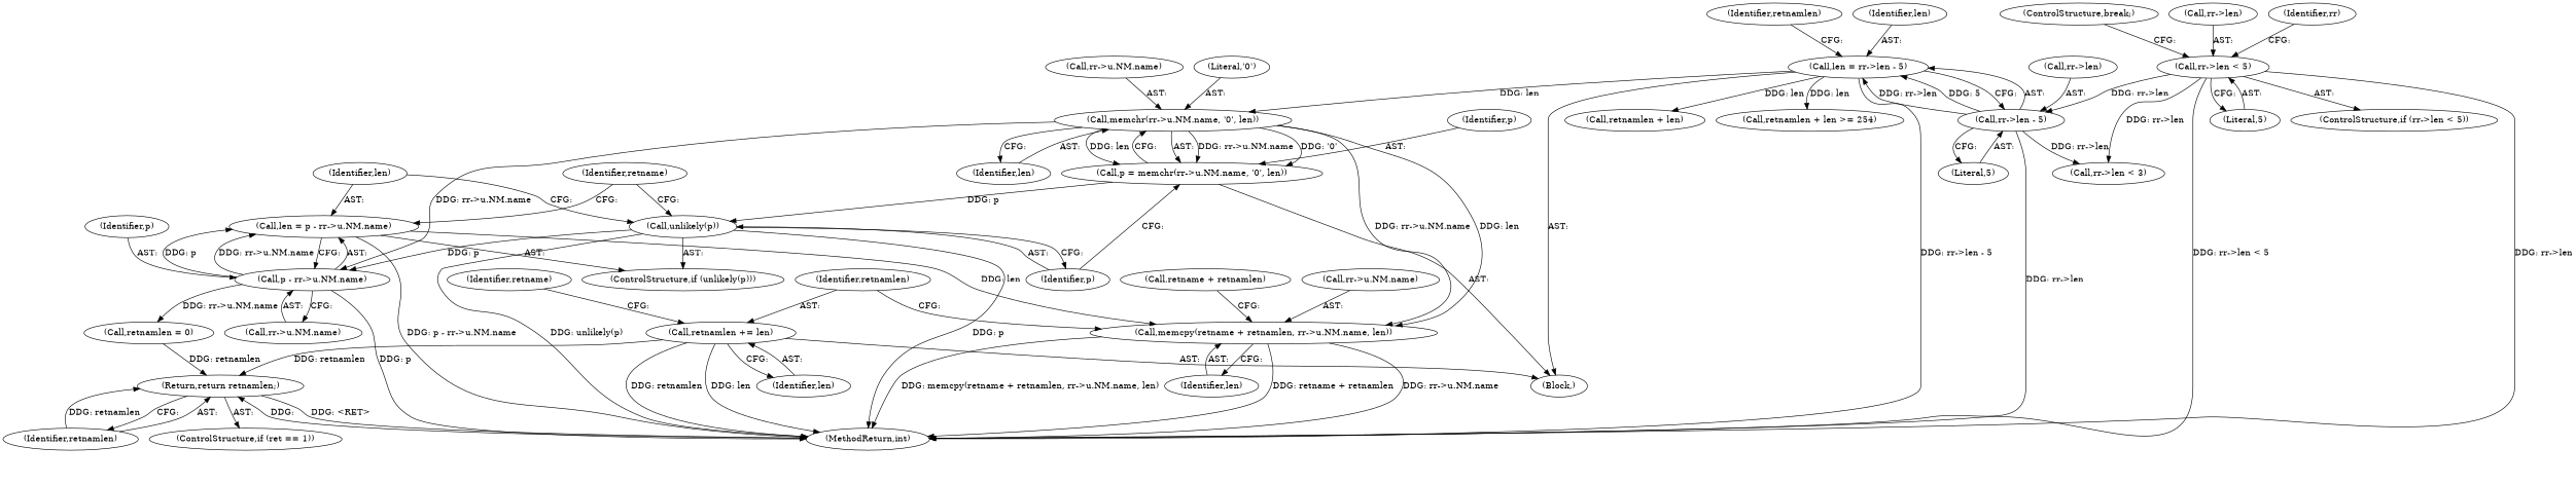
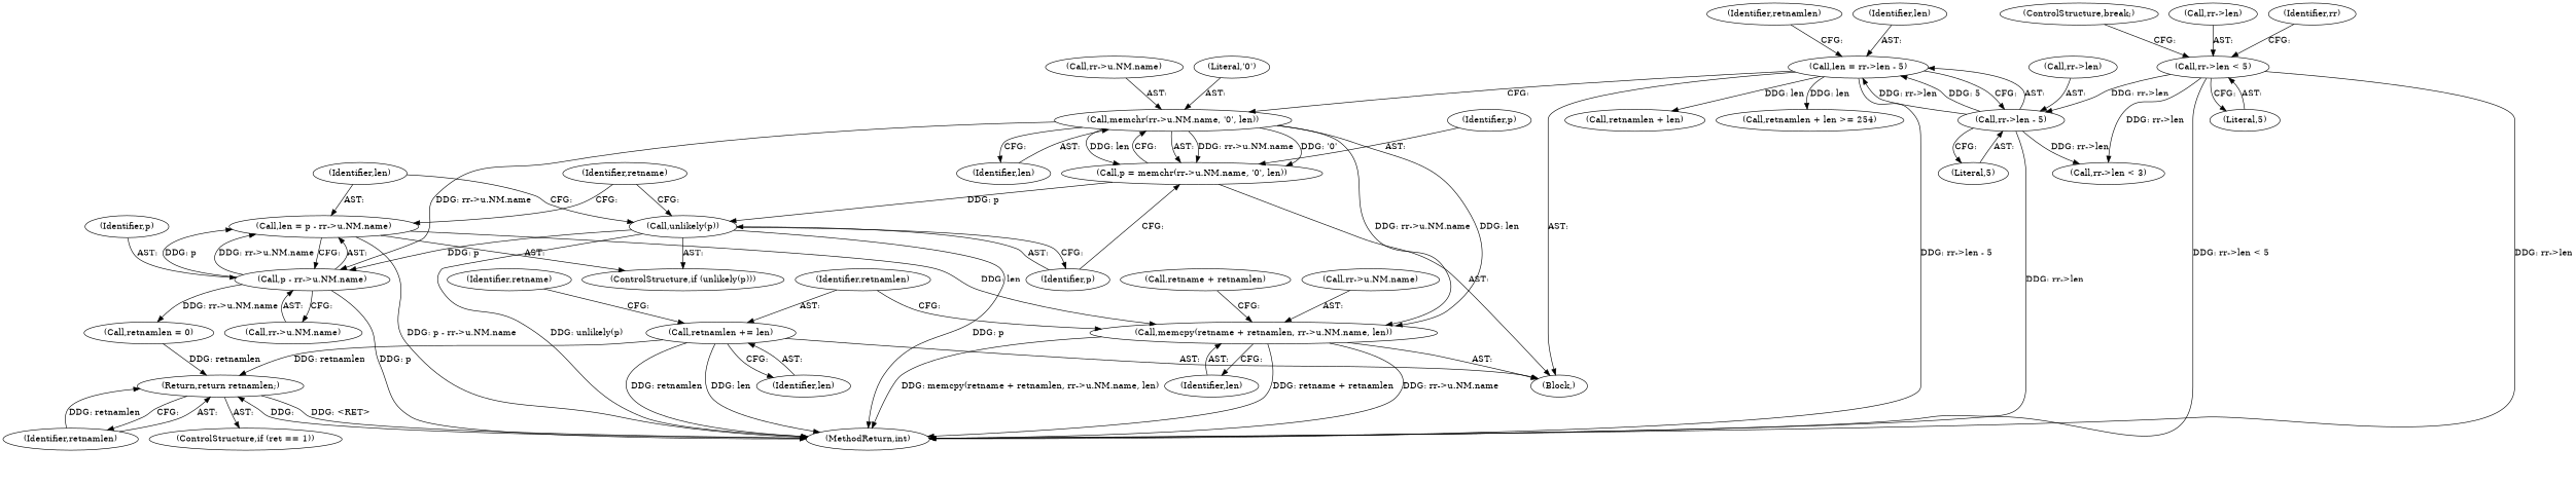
  digraph {
    n1 [label="(Call,len = p - rr->u.NM.name)"]
    n2 [label="(Call,p - rr->u.NM.name)"]
    n3 [label="(Call,memcpy(retname + retnamlen, rr->u.NM.name, len))"]
    n4 [label="(ControlStructure,if (unlikely(p)))"]
    n5 [label="(MethodReturn,int)"]
    n6 [label="(Call,rr->u.NM.name)"]
    n7 [label="(Call,retnamlen = 0)"]
    n8 [label="(Block,)"]
    n9 [label="(Identifier,len)"]
    n10 [label="(Return,return retnamlen;)"]
    n11 [label="(Call,unlikely(p))"]
    n12 [label="(Identifier,p)"]
    n13 [label="(Call,p = memchr(rr->u.NM.name, '\0', len))"]
    n14 [label="(Call,memchr(rr->u.NM.name, '\0', len))"]
    n15 [label="(Identifier,len)"]
    n16 [label="(Call,len = rr->len - 5)"]
    n17 [label="(Call,rr->len - 5)"]
    n18 [label="(Call,retnamlen + len)"]
    n19 [label="(Call,retnamlen + len >= 254)"]
    n20 [label="(Call,rr->len < 3)"]
    n21 [label="(Literal,5)"]
    n22 [label="(Call,rr->len < 5)"]
    n23 [label="(Literal,5)"]
-   n24 [label="(ControlStructure,if (rr->len < 5))"]
    n25 [label="(Call,retnamlen += len)"]
    n26 [label="(Identifier,len)"]
    n27 [label="(Identifier,retnamlen)"]
    n28 [label="(ControlStructure,if (ret == 1))"]
    n29 [label="(Identifier,p)"]
    n30 [label="(Call,rr->u.NM.name)"]
    n31 [label="(Identifier,retnamlen)"]
    n32 [label="(Identifier,retname)"]
    n33 [label="(Identifier,retnamlen)"]
    n34 [label="(Call,rr->len)"]
    n35 [label="(Identifier,retname)"]
    n36 [label="(Identifier,len)"]
    n37 [label="(Call,retname + retnamlen)"]
    n38 [label="(Call,rr->u.NM.name)"]
    n39 [label="(Identifier,rr)"]
    n40 [label="(Identifier,len)"]
    n41 [label="(ControlStructure,break;)"]
    n42 [label="(Literal,'\0')"]
    n43 [label="(Call,rr->len)"]
    n44 [label="(Identifier,p)"]
    n1 -> n2 [label="CFG: "]
    n1 -> n3 [label="DDG: len"]
    n1 -> n4 [label="AST: "]
    n1 -> n5 [label="DDG: p - rr->u.NM.name"]
    n2 -> n1 [label="AST: "]
    n2 -> n1 [label="DDG: p"]
    n2 -> n1 [label="DDG: rr->u.NM.name"]
    n2 -> n5 [label="DDG: p"]
    n2 -> n6 [label="CFG: "]
    n2 -> n7 [label="DDG: rr->u.NM.name"]
    n3 -> n5 [label="DDG: retname + retnamlen"]
    n3 -> n5 [label="DDG: memcpy(retname + retnamlen, rr->u.NM.name, len)"]
    n3 -> n5 [label="DDG: rr->u.NM.name"]
+   n3 -> n8 [label="AST: "]
    n3 -> n9 [label="CFG: "]
    n5 -> n10 [label="DDG: "]
    n6 -> n2 [label="AST: "]
    n7 -> n10 [label="DDG: retnamlen"]
    n9 -> n3 [label="AST: "]
    n10 -> n5 [label="DDG: <RET>"]
    n10 -> n27 [label="CFG: "]
    n10 -> n28 [label="AST: "]
    n11 -> n2 [label="DDG: p"]
    n11 -> n4 [label="AST: "]
    n11 -> n5 [label="DDG: p"]
    n11 -> n5 [label="DDG: unlikely(p)"]
    n11 -> n12 [label="CFG: "]
    n12 -> n11 [label="AST: "]
    n12 -> n13 [label="CFG: "]
    n13 -> n8 [label="AST: "]
    n13 -> n11 [label="DDG: p"]
    n13 -> n14 [label="CFG: "]
    n14 -> n2 [label="DDG: rr->u.NM.name"]
    n14 -> n3 [label="DDG: rr->u.NM.name"]
    n14 -> n3 [label="DDG: len"]
    n14 -> n13 [label="AST: "]
    n14 -> n13 [label="DDG: rr->u.NM.name"]
    n14 -> n13 [label="DDG: '\0'"]
    n14 -> n13 [label="DDG: len"]
    n14 -> n15 [label="CFG: "]
    n15 -> n14 [label="AST: "]
    n16 -> n5 [label="DDG: rr->len - 5"]
    n16 -> n8 [label="AST: "]
-   n16 -> n14 [label="DDG: len"]
+   n16 -> n14 [label="CFG: "]
    n16 -> n17 [label="CFG: "]
    n16 -> n18 [label="DDG: len"]
    n16 -> n19 [label="DDG: len"]
    n17 -> n5 [label="DDG: rr->len"]
    n17 -> n16 [label="AST: "]
    n17 -> n16 [label="DDG: rr->len"]
    n17 -> n16 [label="DDG: 5"]
    n17 -> n20 [label="DDG: rr->len"]
    n17 -> n21 [label="CFG: "]
    n21 -> n17 [label="AST: "]
    n22 -> n5 [label="DDG: rr->len"]
    n22 -> n5 [label="DDG: rr->len < 5"]
    n22 -> n17 [label="DDG: rr->len"]
    n22 -> n20 [label="DDG: rr->len"]
    n22 -> n23 [label="CFG: "]
-   n22 -> n24 [label="AST: "]
    n23 -> n22 [label="AST: "]
    n25 -> n5 [label="DDG: len"]
    n25 -> n5 [label="DDG: retnamlen"]
    n25 -> n8 [label="AST: "]
    n25 -> n10 [label="DDG: retnamlen"]
    n25 -> n26 [label="CFG: "]
    n26 -> n25 [label="AST: "]
    n27 -> n10 [label="AST: "]
    n27 -> n10 [label="DDG: retnamlen"]
    n29 -> n13 [label="AST: "]
    n30 -> n3 [label="AST: "]
    n31 -> n16 [label="CFG: "]
    n32 -> n25 [label="CFG: "]
    n33 -> n3 [label="CFG: "]
    n33 -> n25 [label="AST: "]
    n34 -> n17 [label="AST: "]
    n35 -> n1 [label="CFG: "]
    n35 -> n11 [label="CFG: "]
    n36 -> n1 [label="AST: "]
    n36 -> n11 [label="CFG: "]
    n37 -> n3 [label="CFG: "]
    n38 -> n14 [label="AST: "]
    n39 -> n22 [label="CFG: "]
    n40 -> n16 [label="AST: "]
    n41 -> n22 [label="CFG: "]
    n42 -> n14 [label="AST: "]
    n43 -> n22 [label="AST: "]
    n44 -> n2 [label="AST: "]
  }
